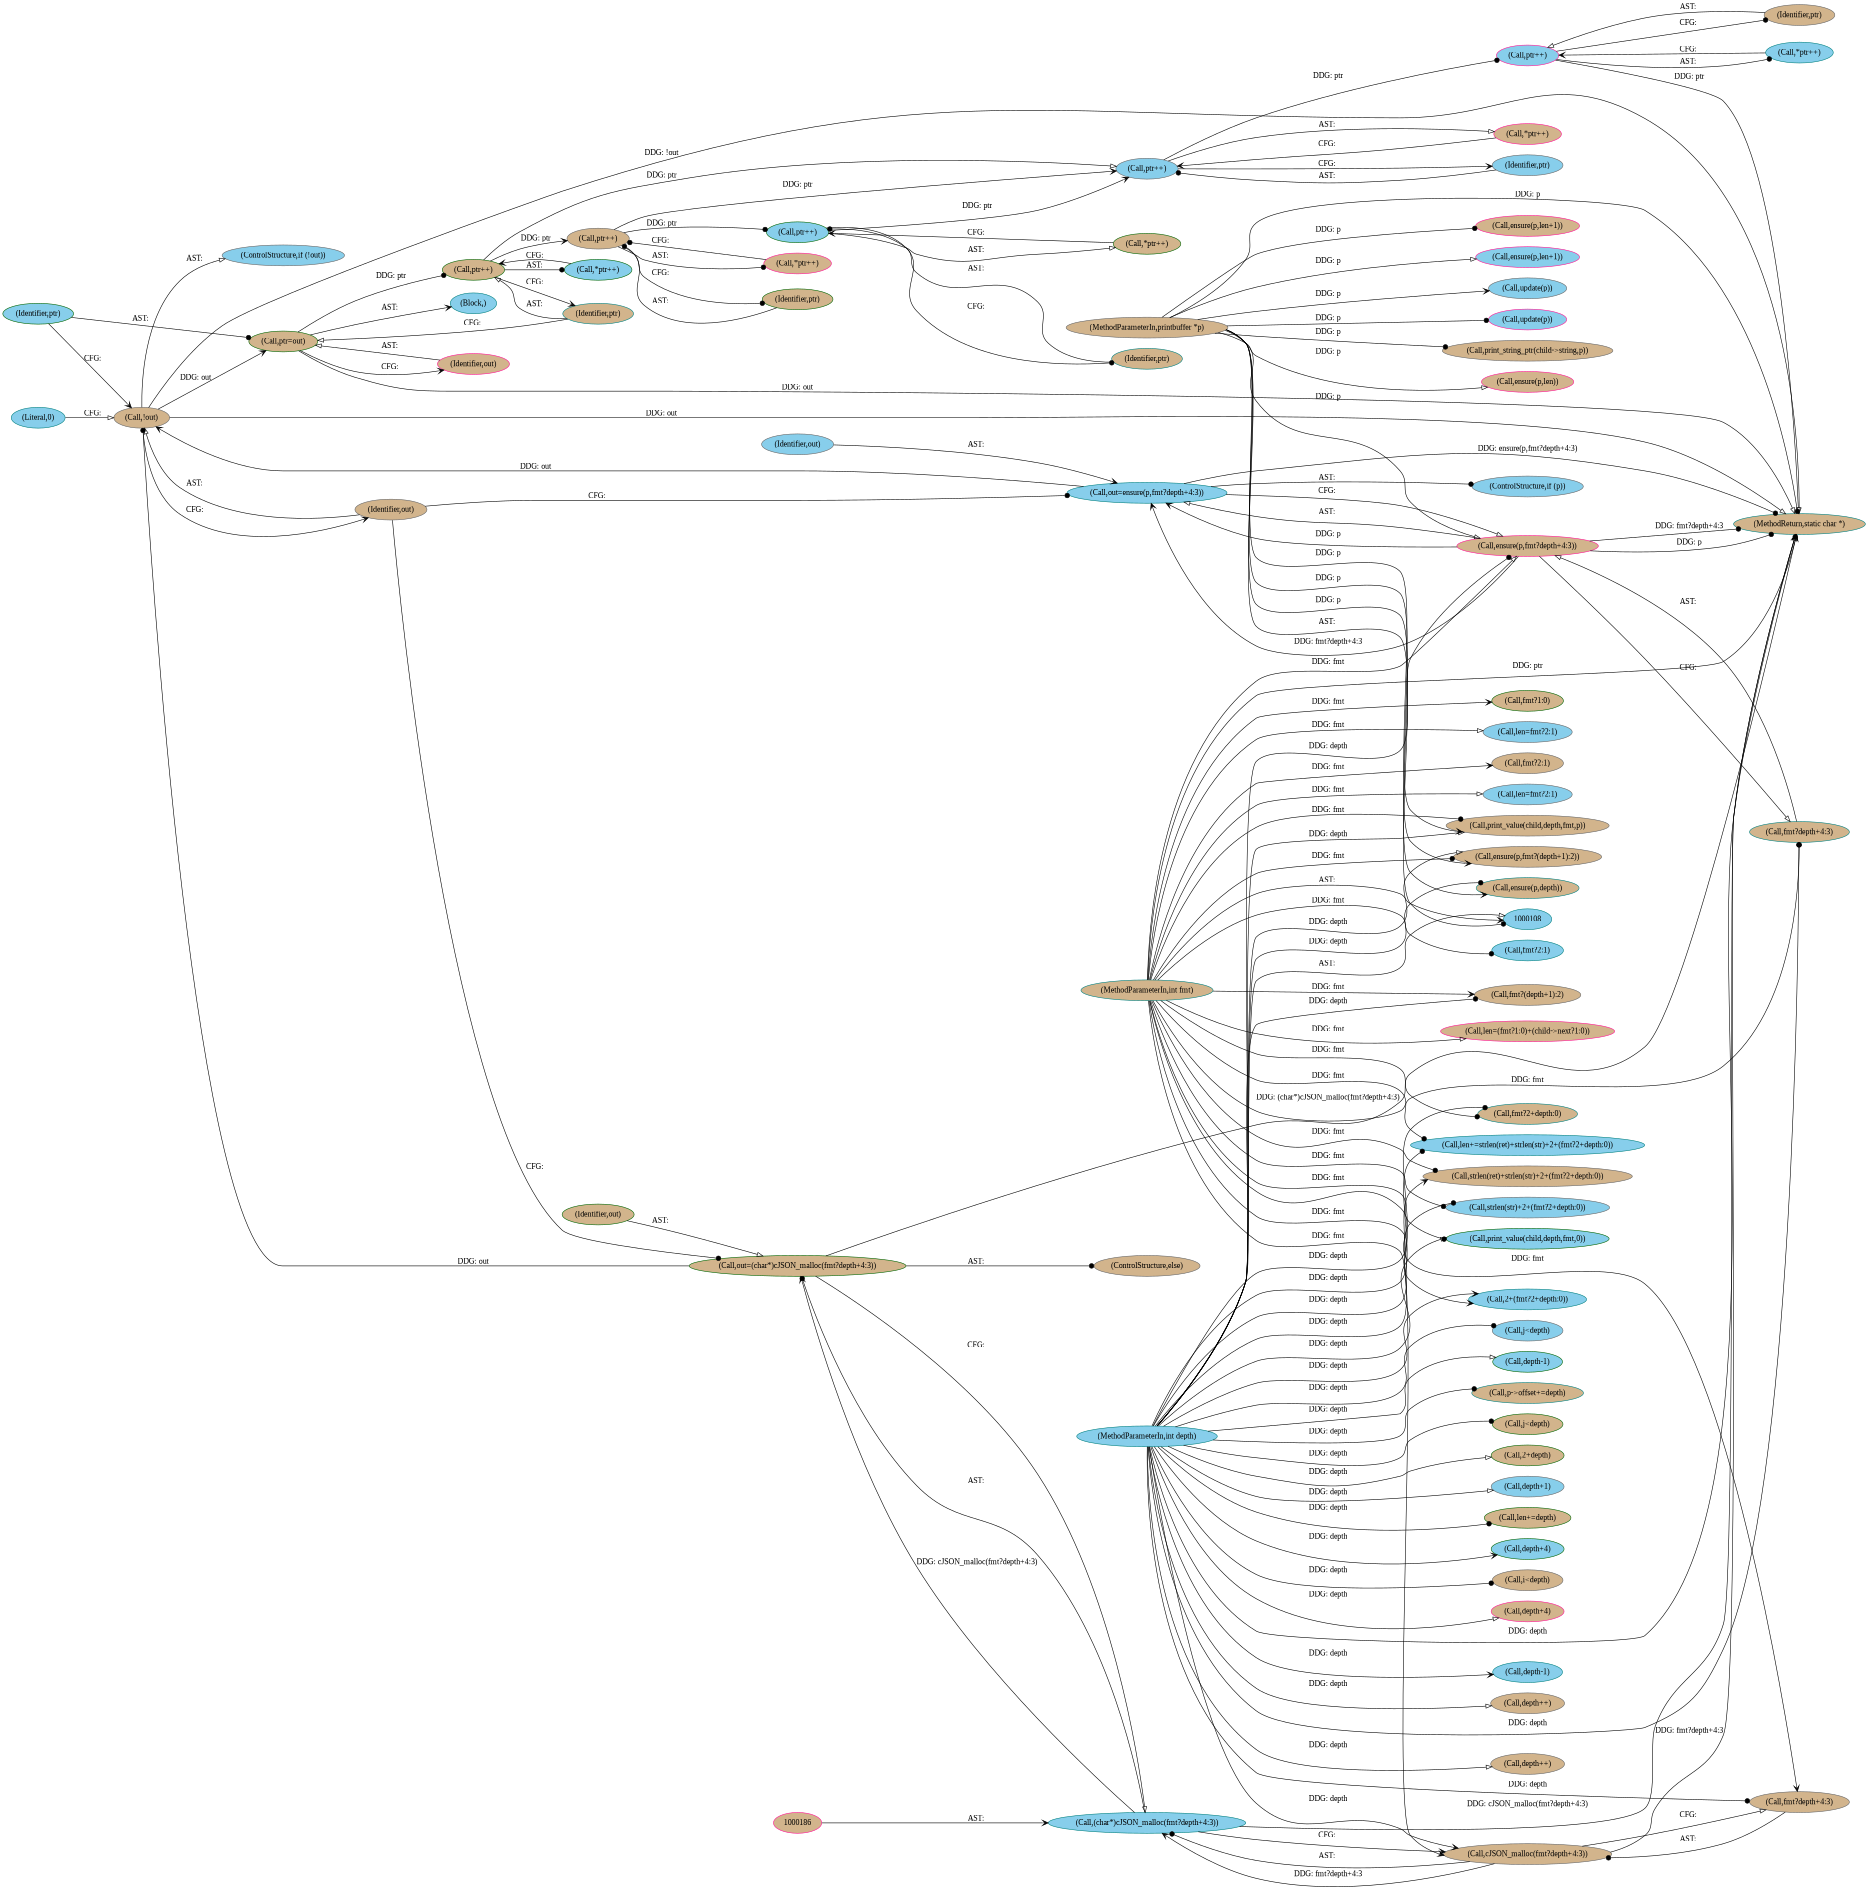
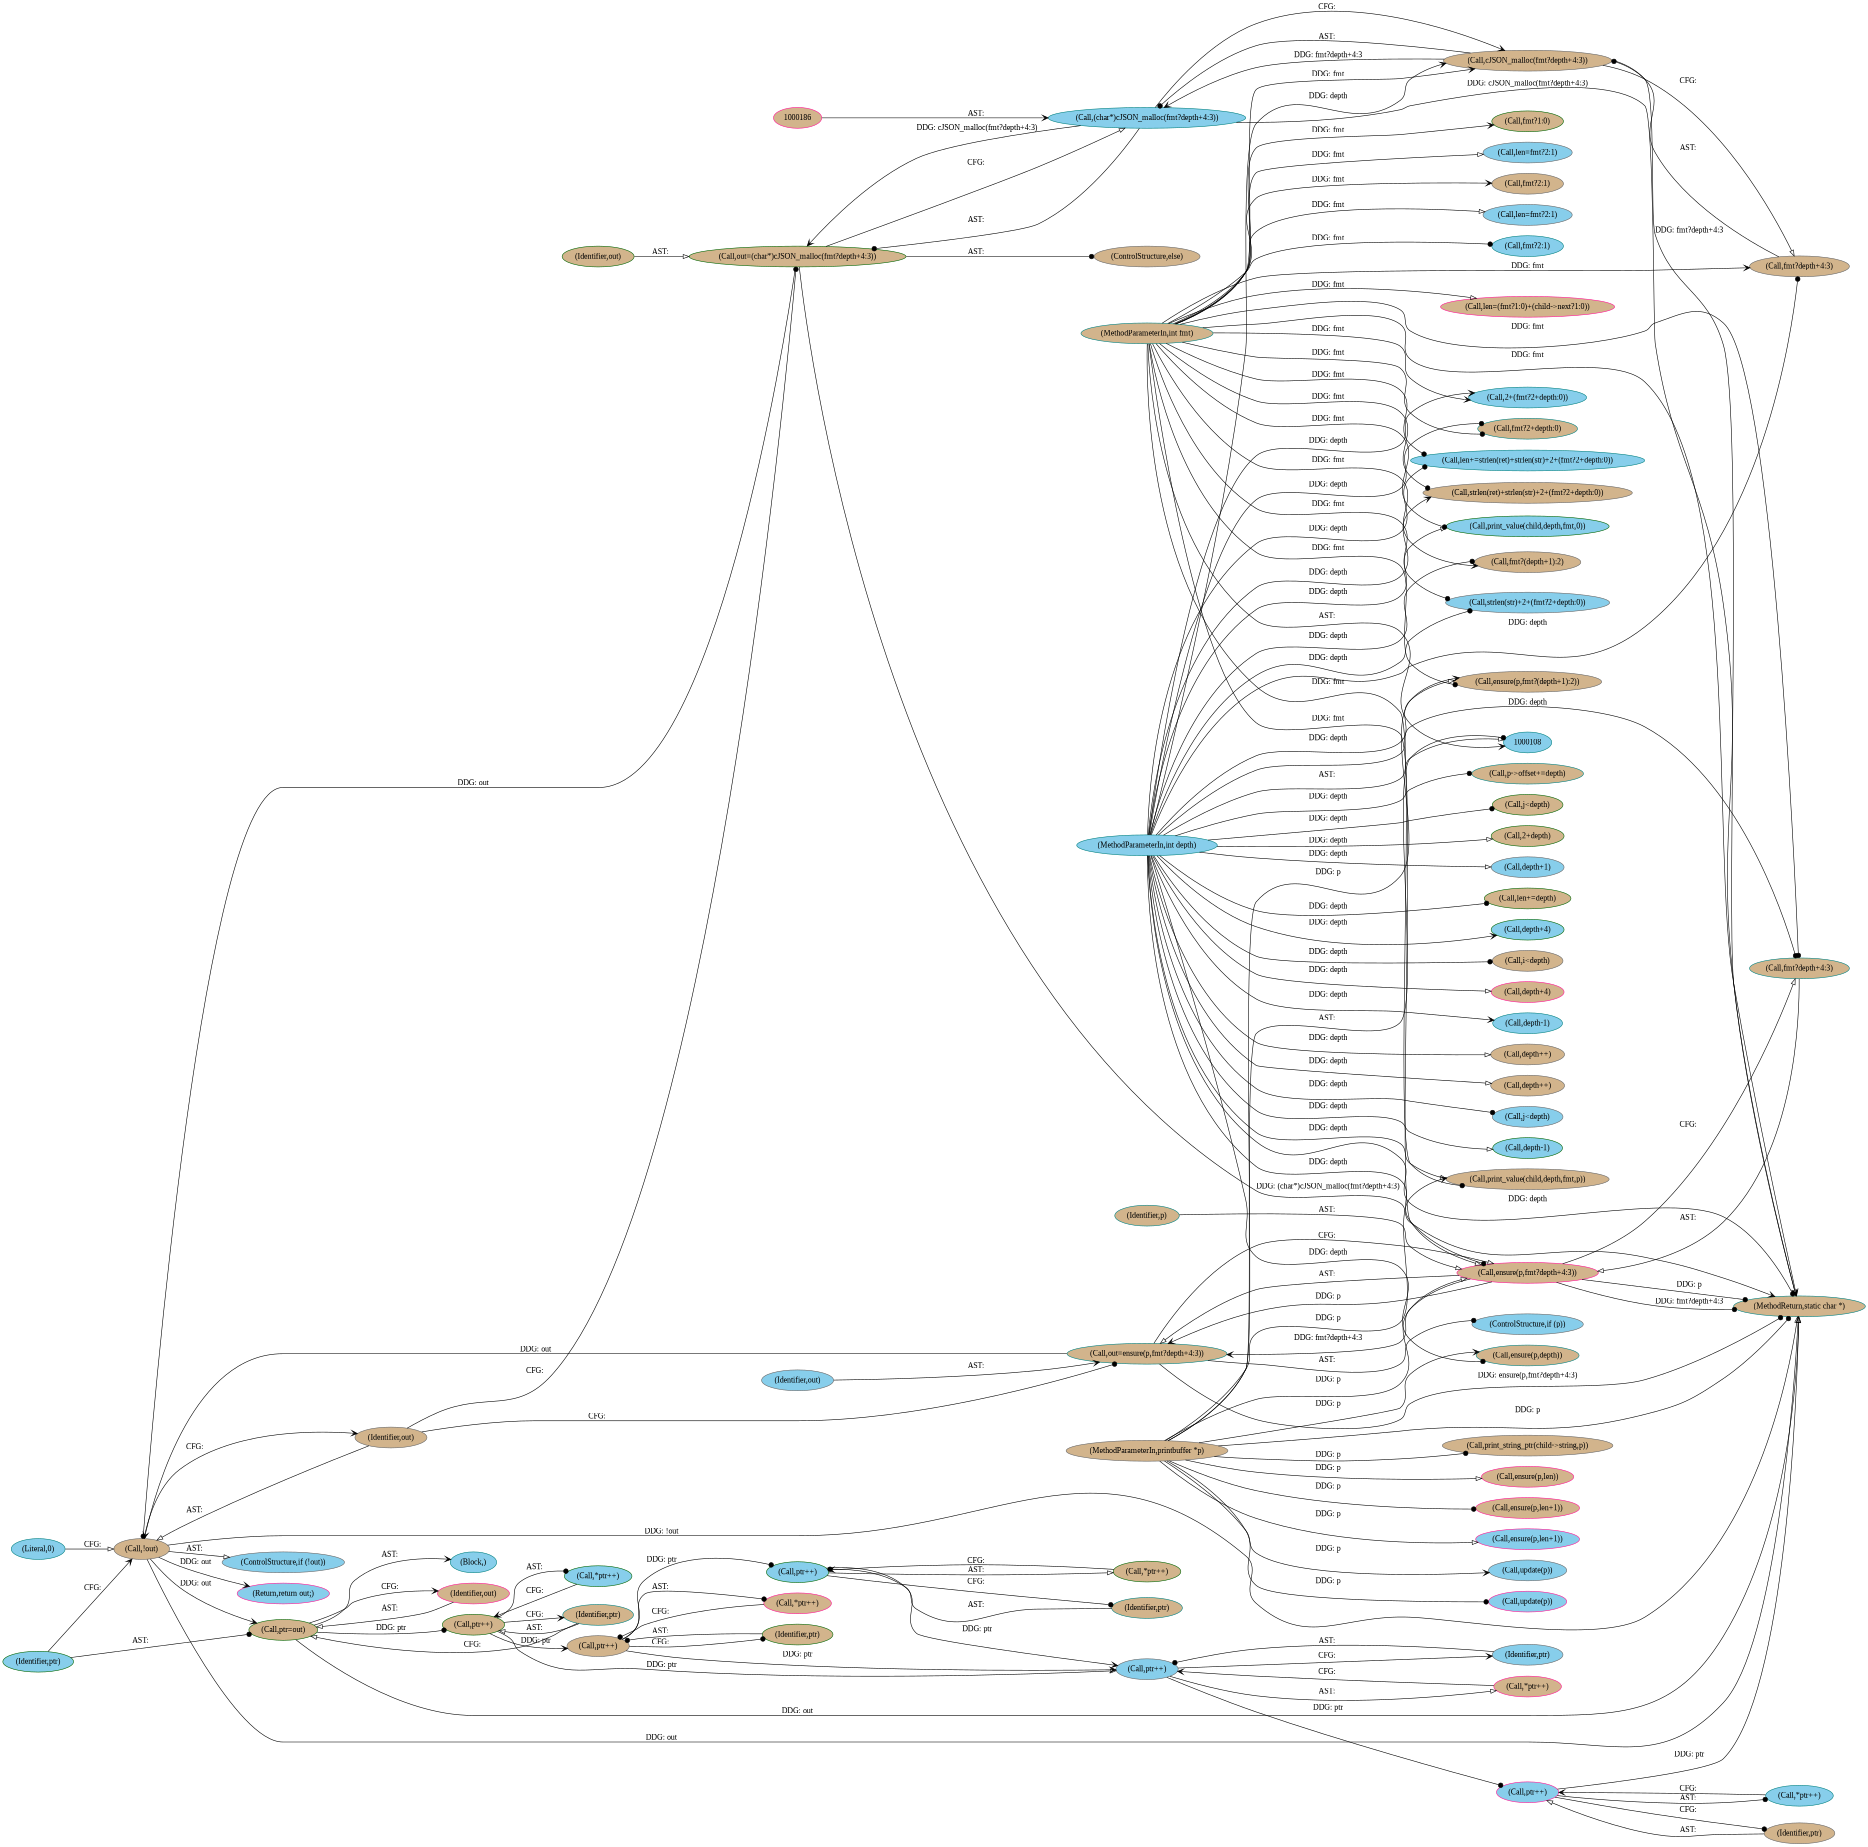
  digraph {
    fontname="Liberation Serif"
    rankdir=LR
    node [color=gray40 fillcolor=tan fontname="Liberation Serif" style=filled]
    edge [arrowhead=dot fontname="Liberation Serif"]
    n1 [label="(Call,ptr++)"]
    n2 [color=darkgreen fillcolor=skyblue label="(Call,ptr++)"]
    n3 [fillcolor=skyblue label="(Call,ptr++)"]
    n4 [color=darkgreen label="(Identifier,ptr)"]
    n5 [color=deeppink label="(Call,*ptr++)"]
    n6 [color=darkgreen label="(Call,*ptr++)"]
    n7 [color=teal label="(Identifier,ptr)"]
    n8 [color=deeppink fillcolor=skyblue label="(Call,ptr++)"]
    n9 [fillcolor=skyblue label="(Identifier,ptr)"]
    n10 [color=deeppink label="(Call,*ptr++)"]
    n11 [color=darkgreen label="(Call,ptr++)"]
    n12 [color=teal label="(Identifier,ptr)"]
    n13 [color=darkgreen fillcolor=skyblue label="(Call,*ptr++)"]
    n14 [color=darkgreen label="(Call,ptr=out)"]
    n15 [color=teal label="(MethodReturn,static char *)"]
    n16 [color=teal fillcolor=skyblue label="(Block,)"]
    n17 [color=deeppink label="(Identifier,out)"]
    n18 [label="(Call,!out)"]
    n19 [label="(Identifier,out)"]
    n20 [fillcolor=skyblue label="(ControlStructure,if (!out))"]
+   n21 [color=deeppink fillcolor=skyblue label="(Return,return out;)"]
    n22 [color=darkgreen label="(Call,out=(char*)cJSON_malloc(fmt?depth+4:3))"]
-   n23 [color=teal fillcolor=skyblue label="(Call,out=ensure(p,fmt?depth+4:3))"]
+   n23 [color=teal label="(Call,out=ensure(p,fmt?depth+4:3))"]
    n24 [color=teal fillcolor=skyblue label="(Call,(char*)cJSON_malloc(fmt?depth+4:3))"]
    n25 [label="(ControlStructure,else)"]
    n26 [label="(Call,cJSON_malloc(fmt?depth+4:3))"]
    n27 [label="(Call,fmt?depth+4:3)"]
    n28 [color=teal label="(MethodParameterIn,int fmt)"]
    n29 [color=deeppink label="(Call,ensure(p,fmt?depth+4:3))"]
    n30 [color=darkgreen fillcolor=skyblue label="(Call,print_value(child,depth,fmt,0))"]
    n31 [label="(Call,fmt?(depth+1):2)"]
    n32 [color=deeppink label="(Call,len=(fmt?1:0)+(child->next?1:0))"]
    n33 [color=darkgreen label="(Call,fmt?1:0)"]
    n34 [label="(Call,print_value(child,depth,fmt,p))"]
    n35 [fillcolor=skyblue label="(Call,strlen(str)+2+(fmt?2+depth:0))"]
    n36 [fillcolor=skyblue label="(Call,len=fmt?2:1)"]
    n37 [label="(Call,fmt?2:1)"]
    n38 [color=teal fillcolor=skyblue label="(Call,2+(fmt?2+depth:0))"]
    n39 [color=teal label="(Call,fmt?2+depth:0)"]
    n40 [fillcolor=skyblue label="(Call,len=fmt?2:1)"]
    n41 [color=teal label="(Call,fmt?depth+4:3)"]
    n42 [color=teal fillcolor=skyblue label="(Call,fmt?2:1)"]
    n43 [label="(Call,ensure(p,fmt?(depth+1):2))"]
    n44 [color=teal fillcolor=skyblue label="(Call,len+=strlen(ret)+strlen(str)+2+(fmt?2+depth:0))"]
    n45 [label="(Call,strlen(ret)+strlen(str)+2+(fmt?2+depth:0))"]
    1000108 [color=teal fillcolor=skyblue]
    n47 [color=teal fillcolor=skyblue label="(MethodParameterIn,int depth)"]
    n48 [color=teal label="(Call,p->offset+=depth)"]
    n49 [color=darkgreen label="(Call,j<depth)"]
    n50 [color=darkgreen label="(Call,2+depth)"]
    n51 [fillcolor=skyblue label="(Call,depth+1)"]
    n52 [color=darkgreen label="(Call,len+=depth)"]
    n53 [color=teal label="(Call,ensure(p,depth))"]
    n54 [color=darkgreen fillcolor=skyblue label="(Call,depth+4)"]
    n55 [label="(Call,i<depth)"]
    n56 [color=deeppink label="(Call,depth+4)"]
    n57 [color=teal fillcolor=skyblue label="(Call,depth-1)"]
    n58 [label="(Call,depth++)"]
    n59 [label="(Call,depth++)"]
    n60 [fillcolor=skyblue label="(Call,j<depth)"]
    n61 [color=darkgreen fillcolor=skyblue label="(Call,depth-1)"]
    n62 [fillcolor=skyblue label="(ControlStructure,if (p))"]
    n63 [label="(MethodParameterIn,printbuffer *p)"]
    n64 [label="(Call,print_string_ptr(child->string,p))"]
    n65 [color=deeppink label="(Call,ensure(p,len))"]
    n66 [color=deeppink label="(Call,ensure(p,len+1))"]
    n67 [color=deeppink fillcolor=skyblue label="(Call,ensure(p,len+1))"]
    n68 [fillcolor=skyblue label="(Call,update(p))"]
    n69 [color=deeppink fillcolor=skyblue label="(Call,update(p))"]
    n70 [label="(Identifier,ptr)"]
    n71 [color=teal fillcolor=skyblue label="(Call,*ptr++)"]
    n72 [color=teal fillcolor=skyblue label="(Literal,0)"]
+   n73 [color=teal label="(Identifier,p)"]
    n74 [color=darkgreen label="(Identifier,out)"]
    n75 [color=darkgreen fillcolor=skyblue label="(Identifier,ptr)"]
    n76 [fillcolor=skyblue label="(Identifier,out)"]
    1000186 [color=deeppink]
    n1 -> n2 [label="DDG: ptr"]
    n1 -> n3 [arrowhead=vee label="DDG: ptr"]
    n1 -> n4 [label="CFG: "]
    n1 -> n5 [label="AST: "]
    n2 -> n3 [arrowhead=vee label="DDG: ptr"]
    n2 -> n6 [arrowhead=onormal label="AST: "]
    n2 -> n7 [label="CFG: "]
    n3 -> n8 [label="DDG: ptr"]
    n3 -> n9 [arrowhead=vee label="CFG: "]
    n3 -> n10 [arrowhead=onormal label="AST: "]
    n4 -> n1 [label="AST: "]
    n5 -> n1 [label="CFG: "]
    n6 -> n2 [arrowhead=vee label="CFG: "]
    n7 -> n2 [label="AST: "]
    n8 -> n15 [arrowhead=onormal label="DDG: ptr"]
    n8 -> n70 [label="CFG: "]
    n8 -> n71 [label="AST: "]
    n9 -> n3 [label="AST: "]
    n10 -> n3 [arrowhead=vee label="CFG: "]
    n11 -> n1 [arrowhead=vee label="DDG: ptr"]
    n11 -> n3 [arrowhead=onormal label="DDG: ptr"]
    n11 -> n12 [arrowhead=vee label="CFG: "]
    n11 -> n13 [label="AST: "]
    n12 -> n11 [arrowhead=onormal label="AST: "]
    n12 -> n14 [arrowhead=onormal label="CFG: "]
    n13 -> n11 [arrowhead=vee label="CFG: "]
    n14 -> n11 [label="DDG: ptr"]
    n14 -> n15 [arrowhead=onormal label="DDG: out"]
    n14 -> n16 [arrowhead=vee label="AST: "]
    n14 -> n17 [arrowhead=vee label="CFG: "]
    n17 -> n14 [arrowhead=onormal label="AST: "]
    n18 -> n14 [arrowhead=vee label="DDG: out"]
    n18 -> n15 [arrowhead=onormal label="DDG: !out"]
    n18 -> n15 [arrowhead=onormal label="DDG: out"]
    n18 -> n19 [arrowhead=vee label="CFG: "]
    n18 -> n20 [arrowhead=onormal label="AST: "]
+   n18 -> n21 [arrowhead=vee label="DDG: out"]
    n19 -> n18 [arrowhead=onormal label="AST: "]
    n19 -> n22 [label="CFG: "]
    n19 -> n23 [label="CFG: "]
    n22 -> n15 [arrowhead=vee label="DDG: (char*)cJSON_malloc(fmt?depth+4:3)"]
    n22 -> n18 [label="DDG: out"]
    n22 -> n24 [arrowhead=onormal label="CFG: "]
    n22 -> n25 [label="AST: "]
    n23 -> n15 [label="DDG: ensure(p,fmt?depth+4:3)"]
    n23 -> n18 [arrowhead=vee label="DDG: out"]
    n23 -> n29 [arrowhead=onormal label="CFG: "]
    n23 -> n62 [label="AST: "]
    n24 -> n15 [arrowhead=onormal label="DDG: cJSON_malloc(fmt?depth+4:3)"]
    n24 -> n22 [label="AST: "]
    n24 -> n22 [arrowhead=vee label="DDG: cJSON_malloc(fmt?depth+4:3)"]
    n24 -> n26 [arrowhead=vee label="CFG: "]
    n26 -> n15 [arrowhead=vee label="DDG: fmt?depth+4:3"]
    n26 -> n24 [label="AST: "]
    n26 -> n24 [arrowhead=vee label="DDG: fmt?depth+4:3"]
    n26 -> n27 [arrowhead=onormal label="CFG: "]
    n27 -> n26 [label="AST: "]
-   n28 -> n15 [arrowhead=vee label="DDG: ptr"]
+   n28 -> n15 [arrowhead=vee label="DDG: fmt"]
    n28 -> n26 [arrowhead=vee label="DDG: fmt"]
    n28 -> n27 [arrowhead=vee label="DDG: fmt"]
    n28 -> n29 [arrowhead=onormal label="DDG: fmt"]
    n28 -> n30 [label="DDG: fmt"]
    n28 -> n31 [arrowhead=vee label="DDG: fmt"]
    n28 -> n32 [arrowhead=onormal label="DDG: fmt"]
    n28 -> n33 [arrowhead=vee label="DDG: fmt"]
    n28 -> n34 [label="DDG: fmt"]
    n28 -> n35 [label="DDG: fmt"]
    n28 -> n36 [arrowhead=onormal label="DDG: fmt"]
    n28 -> n37 [arrowhead=vee label="DDG: fmt"]
    n28 -> n38 [arrowhead=vee label="DDG: fmt"]
    n28 -> n39 [label="DDG: fmt"]
    n28 -> n40 [arrowhead=onormal label="DDG: fmt"]
    n28 -> n41 [label="DDG: fmt"]
    n28 -> n42 [label="DDG: fmt"]
    n28 -> n43 [label="DDG: fmt"]
    n28 -> n44 [label="DDG: fmt"]
    n28 -> n45 [label="DDG: fmt"]
    n28 -> 1000108 [arrowhead=vee label="AST: "]
    n29 -> n15 [label="DDG: fmt?depth+4:3"]
    n29 -> n15 [label="DDG: p"]
    n29 -> n23 [arrowhead=onormal label="AST: "]
    n29 -> n23 [arrowhead=vee label="DDG: p"]
    n29 -> n23 [arrowhead=vee label="DDG: fmt?depth+4:3"]
    n29 -> n41 [arrowhead=onormal label="CFG: "]
    n41 -> n29 [arrowhead=onormal label="AST: "]
    n47 -> n15 [label="DDG: depth"]
    n47 -> n26 [arrowhead=vee label="DDG: depth"]
    n47 -> n27 [label="DDG: depth"]
    n47 -> n29 [label="DDG: depth"]
    n47 -> n30 [arrowhead=onormal label="DDG: depth"]
    n47 -> n31 [label="DDG: depth"]
    n47 -> n34 [arrowhead=onormal label="DDG: depth"]
    n47 -> n35 [label="DDG: depth"]
    n47 -> n38 [arrowhead=vee label="DDG: depth"]
    n47 -> n39 [label="DDG: depth"]
    n47 -> n41 [label="DDG: depth"]
    n47 -> n43 [arrowhead=onormal label="DDG: depth"]
    n47 -> n44 [label="DDG: depth"]
    n47 -> n45 [arrowhead=vee label="DDG: depth"]
    n47 -> 1000108 [arrowhead=onormal label="AST: "]
    n47 -> n48 [label="DDG: depth"]
    n47 -> n49 [label="DDG: depth"]
    n47 -> n50 [arrowhead=onormal label="DDG: depth"]
    n47 -> n51 [arrowhead=onormal label="DDG: depth"]
    n47 -> n52 [label="DDG: depth"]
    n47 -> n53 [label="DDG: depth"]
    n47 -> n54 [arrowhead=vee label="DDG: depth"]
    n47 -> n55 [label="DDG: depth"]
    n47 -> n56 [arrowhead=onormal label="DDG: depth"]
    n47 -> n57 [arrowhead=vee label="DDG: depth"]
    n47 -> n58 [arrowhead=onormal label="DDG: depth"]
    n47 -> n59 [arrowhead=onormal label="DDG: depth"]
    n47 -> n60 [label="DDG: depth"]
    n47 -> n61 [arrowhead=onormal label="DDG: depth"]
    n63 -> n15 [label="DDG: p"]
    n63 -> n29 [arrowhead=onormal label="DDG: p"]
    n63 -> n34 [arrowhead=vee label="DDG: p"]
    n63 -> n43 [arrowhead=vee label="DDG: p"]
    n63 -> 1000108 [label="AST: "]
    n63 -> n53 [arrowhead=vee label="DDG: p"]
    n63 -> n64 [label="DDG: p"]
    n63 -> n65 [arrowhead=onormal label="DDG: p"]
    n63 -> n66 [label="DDG: p"]
    n63 -> n67 [arrowhead=onormal label="DDG: p"]
    n63 -> n68 [arrowhead=vee label="DDG: p"]
    n63 -> n69 [label="DDG: p"]
    n70 -> n8 [arrowhead=onormal label="AST: "]
    n71 -> n8 [arrowhead=vee label="CFG: "]
    n72 -> n18 [arrowhead=onormal label="CFG: "]
+   n73 -> n29 [arrowhead=onormal label="AST: "]
    n74 -> n22 [arrowhead=onormal label="AST: "]
    n75 -> n14 [label="AST: "]
    n75 -> n18 [arrowhead=vee label="CFG: "]
    n76 -> n23 [arrowhead=vee label="AST: "]
    1000186 -> n24 [arrowhead=vee label="AST: "]
  }
